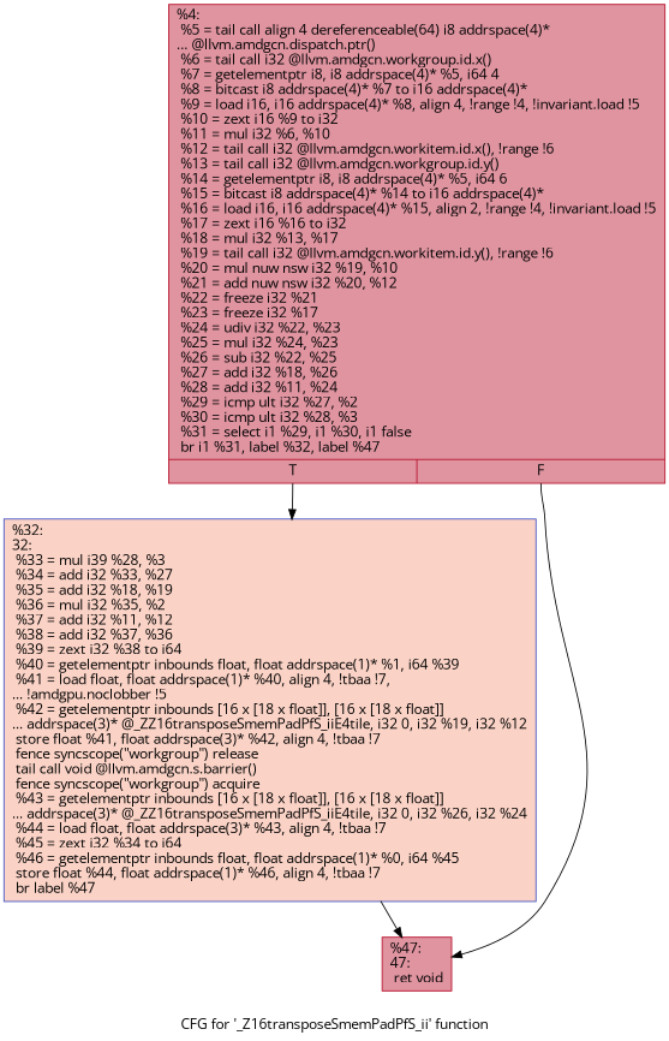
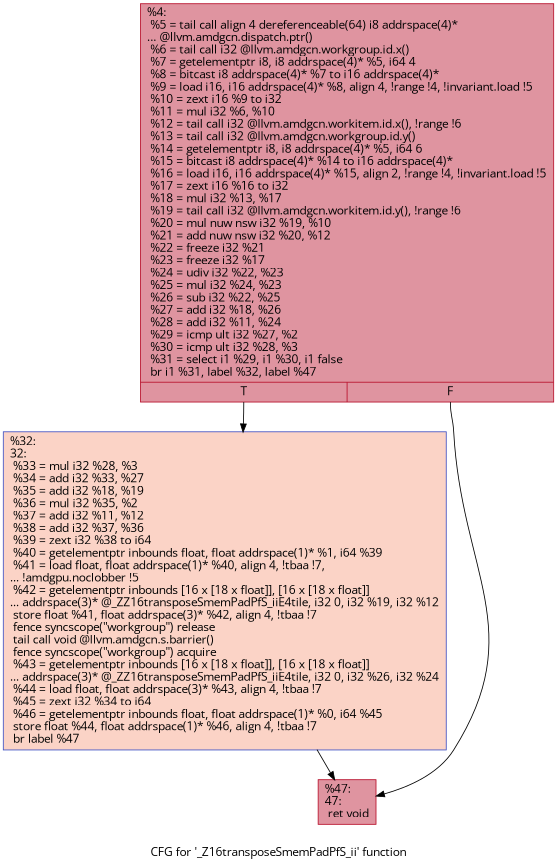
  digraph {
    label="CFG for '_Z16transposeSmemPadPfS_ii' function"
    fontname="Open Sans"
    node [color="#b70d28ff" fillcolor="#b70d2870" shape=record style=filled fontname="Open Sans"]
    edge [fontname="Open Sans"]
    n1 [label="{%4:\l  %5 = tail call align 4 dereferenceable(64) i8 addrspace(4)*\l... @llvm.amdgcn.dispatch.ptr()\l  %6 = tail call i32 @llvm.amdgcn.workgroup.id.x()\l  %7 = getelementptr i8, i8 addrspace(4)* %5, i64 4\l  %8 = bitcast i8 addrspace(4)* %7 to i16 addrspace(4)*\l  %9 = load i16, i16 addrspace(4)* %8, align 4, !range !4, !invariant.load !5\l  %10 = zext i16 %9 to i32\l  %11 = mul i32 %6, %10\l  %12 = tail call i32 @llvm.amdgcn.workitem.id.x(), !range !6\l  %13 = tail call i32 @llvm.amdgcn.workgroup.id.y()\l  %14 = getelementptr i8, i8 addrspace(4)* %5, i64 6\l  %15 = bitcast i8 addrspace(4)* %14 to i16 addrspace(4)*\l  %16 = load i16, i16 addrspace(4)* %15, align 2, !range !4, !invariant.load !5\l  %17 = zext i16 %16 to i32\l  %18 = mul i32 %13, %17\l  %19 = tail call i32 @llvm.amdgcn.workitem.id.y(), !range !6\l  %20 = mul nuw nsw i32 %19, %10\l  %21 = add nuw nsw i32 %20, %12\l  %22 = freeze i32 %21\l  %23 = freeze i32 %17\l  %24 = udiv i32 %22, %23\l  %25 = mul i32 %24, %23\l  %26 = sub i32 %22, %25\l  %27 = add i32 %18, %26\l  %28 = add i32 %11, %24\l  %29 = icmp ult i32 %27, %2\l  %30 = icmp ult i32 %28, %3\l  %31 = select i1 %29, i1 %30, i1 false\l  br i1 %31, label %32, label %47\l|{<s0>T|<s1>F}}"]
-   n2 [color="#3d50c3ff" fillcolor="#f59c7d70" label="{%32:\l32:                                               \l  %33 = mul i39 %28, %3\l  %34 = add i32 %33, %27\l  %35 = add i32 %18, %19\l  %36 = mul i32 %35, %2\l  %37 = add i32 %11, %12\l  %38 = add i32 %37, %36\l  %39 = zext i32 %38 to i64\l  %40 = getelementptr inbounds float, float addrspace(1)* %1, i64 %39\l  %41 = load float, float addrspace(1)* %40, align 4, !tbaa !7,\l... !amdgpu.noclobber !5\l  %42 = getelementptr inbounds [16 x [18 x float]], [16 x [18 x float]]\l... addrspace(3)* @_ZZ16transposeSmemPadPfS_iiE4tile, i32 0, i32 %19, i32 %12\l  store float %41, float addrspace(3)* %42, align 4, !tbaa !7\l  fence syncscope(\"workgroup\") release\l  tail call void @llvm.amdgcn.s.barrier()\l  fence syncscope(\"workgroup\") acquire\l  %43 = getelementptr inbounds [16 x [18 x float]], [16 x [18 x float]]\l... addrspace(3)* @_ZZ16transposeSmemPadPfS_iiE4tile, i32 0, i32 %26, i32 %24\l  %44 = load float, float addrspace(3)* %43, align 4, !tbaa !7\l  %45 = zext i32 %34 to i64\l  %46 = getelementptr inbounds float, float addrspace(1)* %0, i64 %45\l  store float %44, float addrspace(1)* %46, align 4, !tbaa !7\l  br label %47\l}"]
+   n2 [color="#3d50c3ff" fillcolor="#f59c7d70" label="{%32:\l32:                                               \l  %33 = mul i32 %28, %3\l  %34 = add i32 %33, %27\l  %35 = add i32 %18, %19\l  %36 = mul i32 %35, %2\l  %37 = add i32 %11, %12\l  %38 = add i32 %37, %36\l  %39 = zext i32 %38 to i64\l  %40 = getelementptr inbounds float, float addrspace(1)* %1, i64 %39\l  %41 = load float, float addrspace(1)* %40, align 4, !tbaa !7,\l... !amdgpu.noclobber !5\l  %42 = getelementptr inbounds [16 x [18 x float]], [16 x [18 x float]]\l... addrspace(3)* @_ZZ16transposeSmemPadPfS_iiE4tile, i32 0, i32 %19, i32 %12\l  store float %41, float addrspace(3)* %42, align 4, !tbaa !7\l  fence syncscope(\"workgroup\") release\l  tail call void @llvm.amdgcn.s.barrier()\l  fence syncscope(\"workgroup\") acquire\l  %43 = getelementptr inbounds [16 x [18 x float]], [16 x [18 x float]]\l... addrspace(3)* @_ZZ16transposeSmemPadPfS_iiE4tile, i32 0, i32 %26, i32 %24\l  %44 = load float, float addrspace(3)* %43, align 4, !tbaa !7\l  %45 = zext i32 %34 to i64\l  %46 = getelementptr inbounds float, float addrspace(1)* %0, i64 %45\l  store float %44, float addrspace(1)* %46, align 4, !tbaa !7\l  br label %47\l}"]
    n3 [label="{%47:\l47:                                               \l  ret void\l}"]
    n1 -> n2 [tailport=s0]
    n1 -> n3 [tailport=s1]
    n2 -> n3
  }
